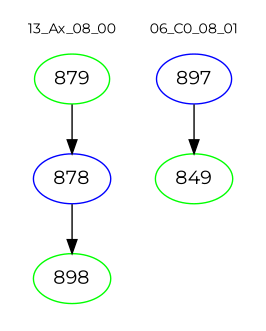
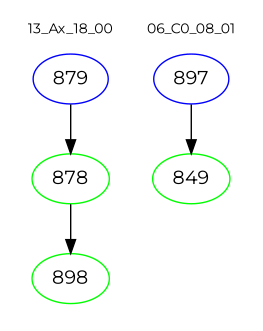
  digraph {
    fontname=Montserrat
    node [color=blue fontname=Montserrat]
    edge [color=black fontname=Montserrat]
-   n1 [color=green label=879]
-   n2 [label=878]
+   n1 [label=879]
+   n2 [color=green label=878]
    n3 [color=green label=898]
    n4 [label=897]
    n5 [color=green label=849]
    subgraph cluster_1 {
      color=white
      fontsize=10
-     label="13_Ax_08_00"
+     label="13_Ax_18_00"
      n1
      n2
      n3
    }
    subgraph cluster_2 {
      color=white
      fontsize=10
      label="06_C0_08_01"
      n4
      n5
    }
    n1 -> n2
    n2 -> n3
    n4 -> n5
  }
